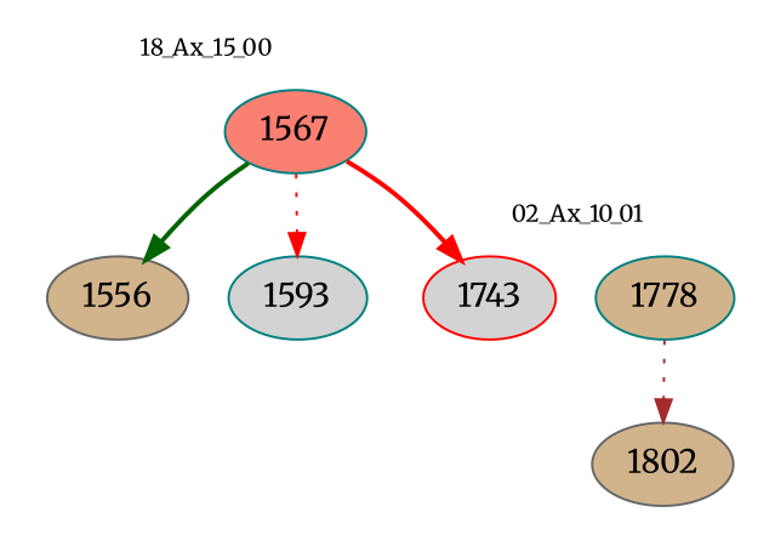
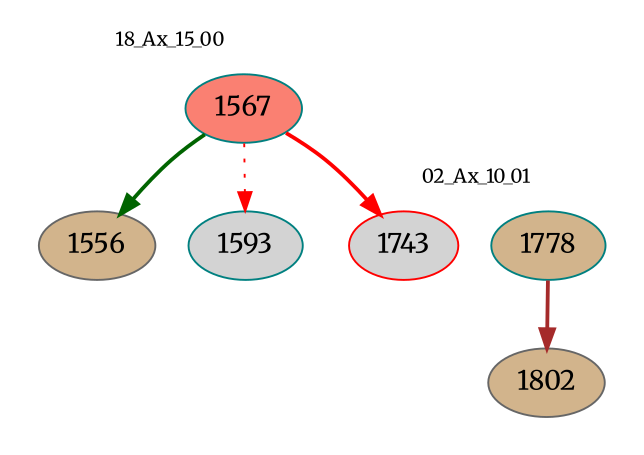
  digraph {
    fontname=Merriweather
    node [color=teal fillcolor=tan fontname=Merriweather style=filled]
    edge [color=red fontname=Merriweather style=bold]
    n1 [fillcolor=salmon label=1567]
    n2 [color=gray40 label=1556]
    n3 [fillcolor=lightgrey label=1593]
    n4 [label=1778]
    n5 [color=red fillcolor=lightgrey label=1743]
    n6 [color=gray40 label=1802]
    subgraph cluster_1 {
      color=white
      fontsize=10
      label="18_Ax_15_00"
      n1
      n2
      n3
    }
    subgraph cluster_2 {
      color=white
      fontsize=10
      label="02_Ax_10_01"
      n4
      n5
      n6
    }
    n1 -> n2 [color=darkgreen]
    n1 -> n3 [style=dotted]
    n1 -> n5
-   n4 -> n6 [color=brown style=dotted]
+   n4 -> n6 [color=brown]
  }
